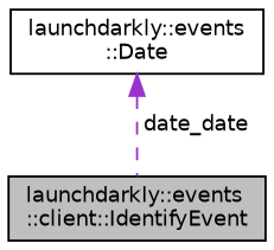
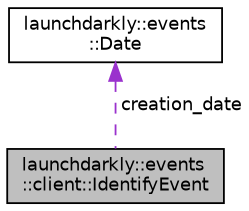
  digraph {
    node [color=black fontname=Helvetica fontsize=10 shape=record style=filled]
    n1 [fillcolor=grey75 fontcolor=black height=0.2 label="launchdarkly::events\l::client::IdentifyEvent" width=0.4]
    n2 [fillcolor=white height=0.2 label="launchdarkly::events\l::Date" width=0.4]
-   n2 -> n1 [color=darkorchid3 dir=back fontname=Helvetica fontsize=10 label=" date_date" labelfontname=Helvetica labelfontsize=10 style=dashed]
+   n2 -> n1 [color=darkorchid3 dir=back fontname=Helvetica fontsize=10 label=" creation_date" labelfontname=Helvetica labelfontsize=10 style=dashed]
  }
